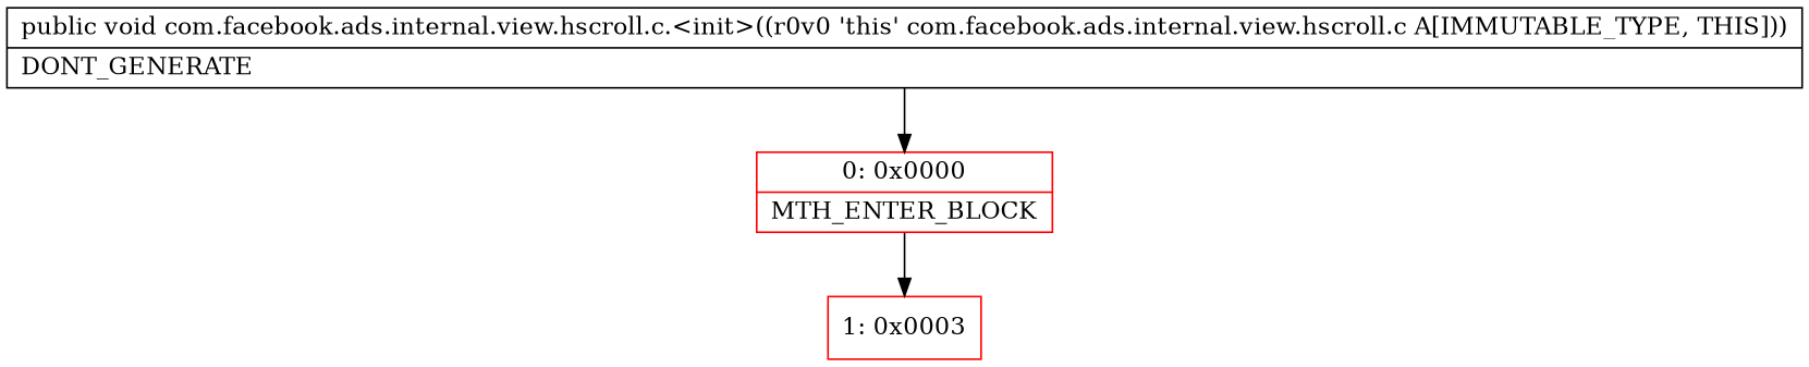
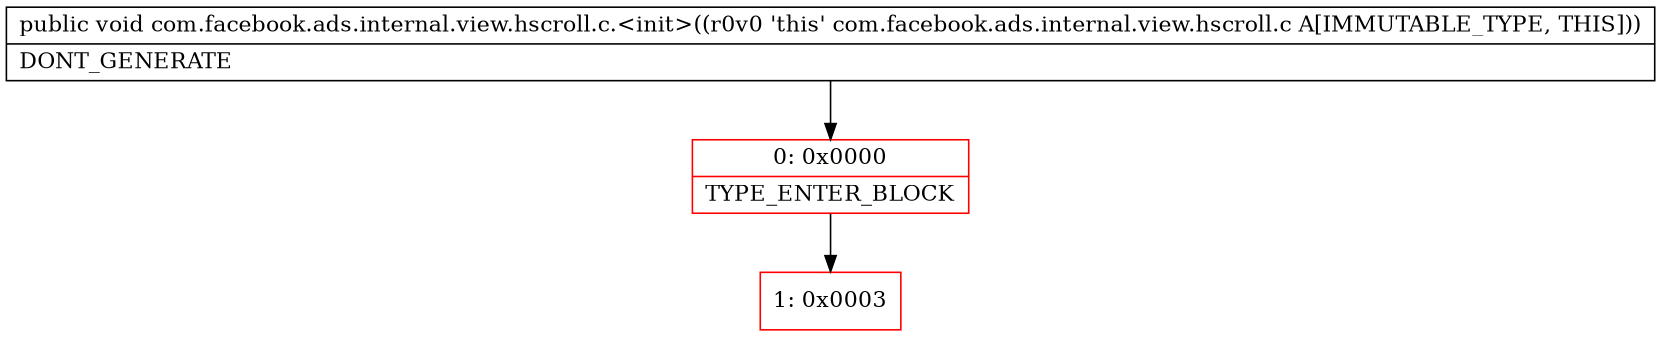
  digraph {
    node [color=red shape=record]
-   n1 [label="{0\:\ 0x0000|MTH_ENTER_BLOCK\l}"]
+   n1 [label="{0\:\ 0x0000|TYPE_ENTER_BLOCK\l}"]
    n2 [label="{1\:\ 0x0003}"]
    n3 [label="{public void com.facebook.ads.internal.view.hscroll.c.\<init\>((r0v0 'this' com.facebook.ads.internal.view.hscroll.c A[IMMUTABLE_TYPE, THIS]))  | DONT_GENERATE\l}" color=""]
    subgraph cluster_1 {
      label="R(0)"
    }
    n1 -> n2
    n3 -> n1
  }
